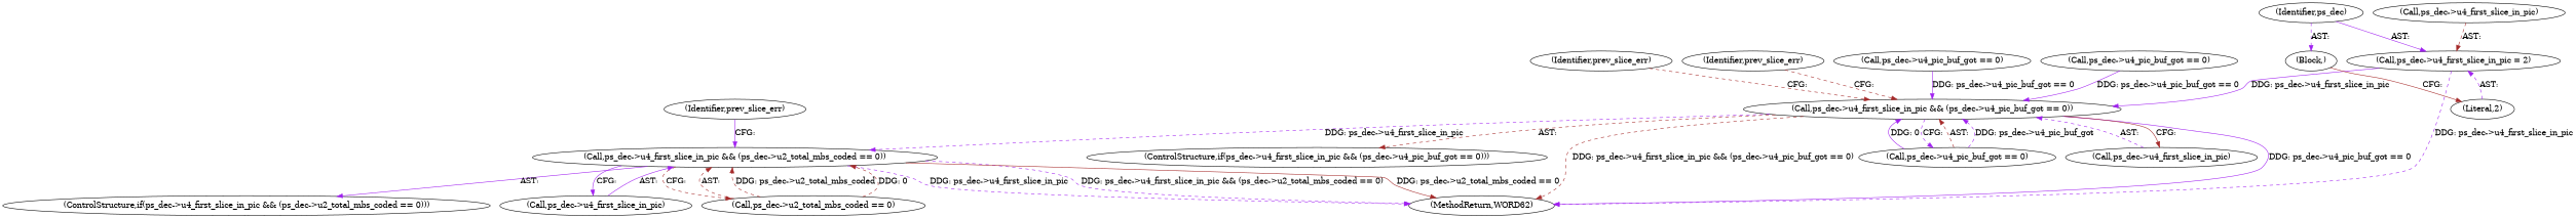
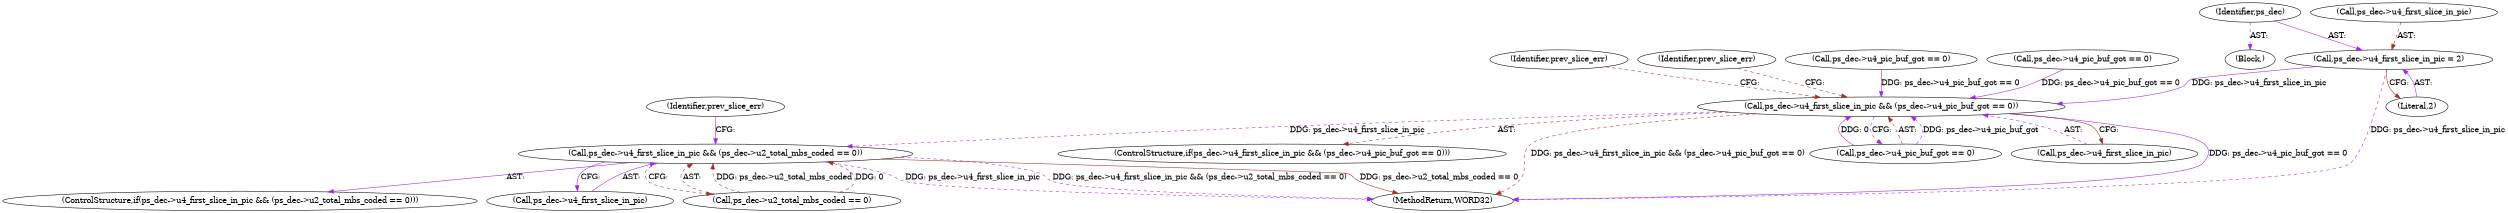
  digraph {
    edge [color=purple style=dashed]
    n1 [label="(Call,ps_dec->u4_first_slice_in_pic = 2)"]
    n2 [label="(Call,ps_dec->u4_first_slice_in_pic && (ps_dec->u4_pic_buf_got == 0))"]
-   n3 [label="(MethodReturn,WORD62)"]
+   n3 [label="(MethodReturn,WORD32)"]
    n4 [label="(Literal,2)"]
    n5 [label="(Call,ps_dec->u4_first_slice_in_pic && (ps_dec->u2_total_mbs_coded == 0))"]
    n6 [label="(Call,ps_dec->u4_pic_buf_got == 0)"]
    n7 [label="(ControlStructure,if(ps_dec->u4_first_slice_in_pic && (ps_dec->u4_pic_buf_got == 0)))"]
    n8 [label="(Call,ps_dec->u4_first_slice_in_pic)"]
    n9 [label="(Block,)"]
    n10 [label="(ControlStructure,if(ps_dec->u4_first_slice_in_pic && (ps_dec->u2_total_mbs_coded == 0)))"]
    n11 [label="(Call,ps_dec->u4_first_slice_in_pic)"]
    n12 [label="(Call,ps_dec->u2_total_mbs_coded == 0)"]
    n13 [label="(Identifier,prev_slice_err)"]
    n14 [label="(Identifier,prev_slice_err)"]
    n15 [label="(Identifier,prev_slice_err)"]
    n16 [label="(Call,ps_dec->u4_pic_buf_got == 0)"]
    n17 [label="(Call,ps_dec->u4_pic_buf_got == 0)"]
    n18 [label="(Identifier,ps_dec)"]
    n19 [label="(Call,ps_dec->u4_first_slice_in_pic)"]
    n1 -> n2 [label="DDG: ps_dec->u4_first_slice_in_pic" style=solid]
    n1 -> n3 [label="DDG: ps_dec->u4_first_slice_in_pic"]
-   n9 -> n4 [color=brown label="CFG: " style=solid]
+   n1 -> n4 [color=brown label="CFG: " style=solid]
    n2 -> n3 [color=brown label="DDG: ps_dec->u4_first_slice_in_pic && (ps_dec->u4_pic_buf_got == 0)"]
    n2 -> n3 [label="DDG: ps_dec->u4_pic_buf_got == 0" style=solid]
    n2 -> n5 [label="DDG: ps_dec->u4_first_slice_in_pic"]
    n2 -> n6 [label="CFG: "]
    n2 -> n7 [color=brown label="AST: "]
    n2 -> n8 [color=brown label="CFG: " style=solid]
-   n4 -> n1 [label="AST: "]
+   n4 -> n1 [label="AST: " style=solid]
    n5 -> n3 [label="DDG: ps_dec->u4_first_slice_in_pic"]
    n5 -> n3 [label="DDG: ps_dec->u4_first_slice_in_pic && (ps_dec->u2_total_mbs_coded == 0)"]
    n5 -> n3 [color=brown label="DDG: ps_dec->u2_total_mbs_coded == 0" style=solid]
    n5 -> n10 [label="AST: " style=solid]
    n5 -> n11 [label="CFG: " style=solid]
    n5 -> n12 [color=brown label="CFG: "]
    n6 -> n2 [color=brown label="AST: "]
    n6 -> n2 [label="DDG: ps_dec->u4_pic_buf_got"]
    n6 -> n2 [label="DDG: 0" style=solid]
    n8 -> n2 [label="AST: "]
    n11 -> n5 [label="AST: " style=solid]
    n12 -> n5 [color=brown label="AST: "]
    n12 -> n5 [color=brown label="DDG: ps_dec->u2_total_mbs_coded"]
    n12 -> n5 [color=brown label="DDG: 0"]
    n13 -> n5 [label="CFG: " style=solid]
    n14 -> n2 [color=brown label="CFG: "]
    n15 -> n2 [color=brown label="CFG: "]
    n16 -> n2 [label="DDG: ps_dec->u4_pic_buf_got == 0" style=solid]
    n17 -> n2 [label="DDG: ps_dec->u4_pic_buf_got == 0" style=solid]
    n18 -> n1 [label="AST: " style=solid]
    n18 -> n9 [label="AST: "]
    n19 -> n1 [color=brown label="AST: "]
  }
